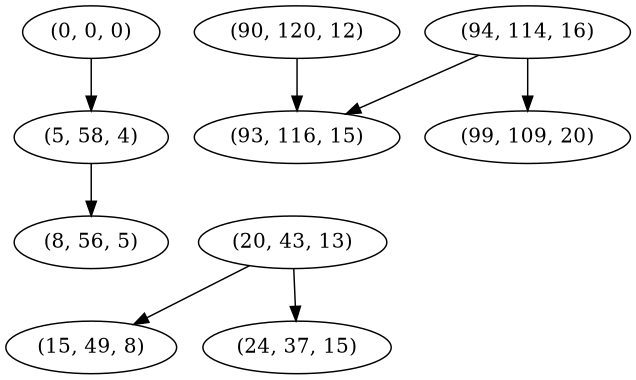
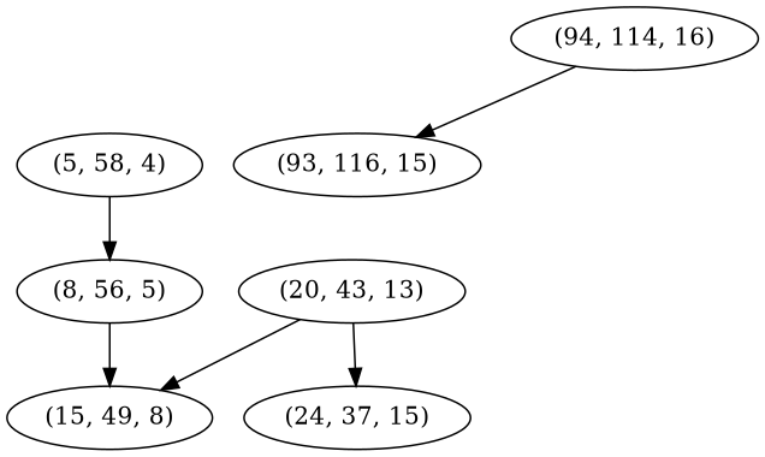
  digraph {
-   "(0, 0, 0)"
    "(5, 58, 4)"
    n3 [label="(8, 56, 5)"]
    "(15, 49, 8)"
    "(20, 43, 13)"
    "(24, 37, 15)"
-   "(90, 120, 12)"
    "(93, 116, 15)"
    "(94, 114, 16)"
-   "(99, 109, 20)"
-   "(0, 0, 0)" -> "(5, 58, 4)"
    "(5, 58, 4)" -> n3
+   n3 -> "(15, 49, 8)"
    "(20, 43, 13)" -> "(15, 49, 8)"
    "(20, 43, 13)" -> "(24, 37, 15)"
-   "(90, 120, 12)" -> "(93, 116, 15)"
    "(94, 114, 16)" -> "(93, 116, 15)"
-   "(94, 114, 16)" -> "(99, 109, 20)"
  }
